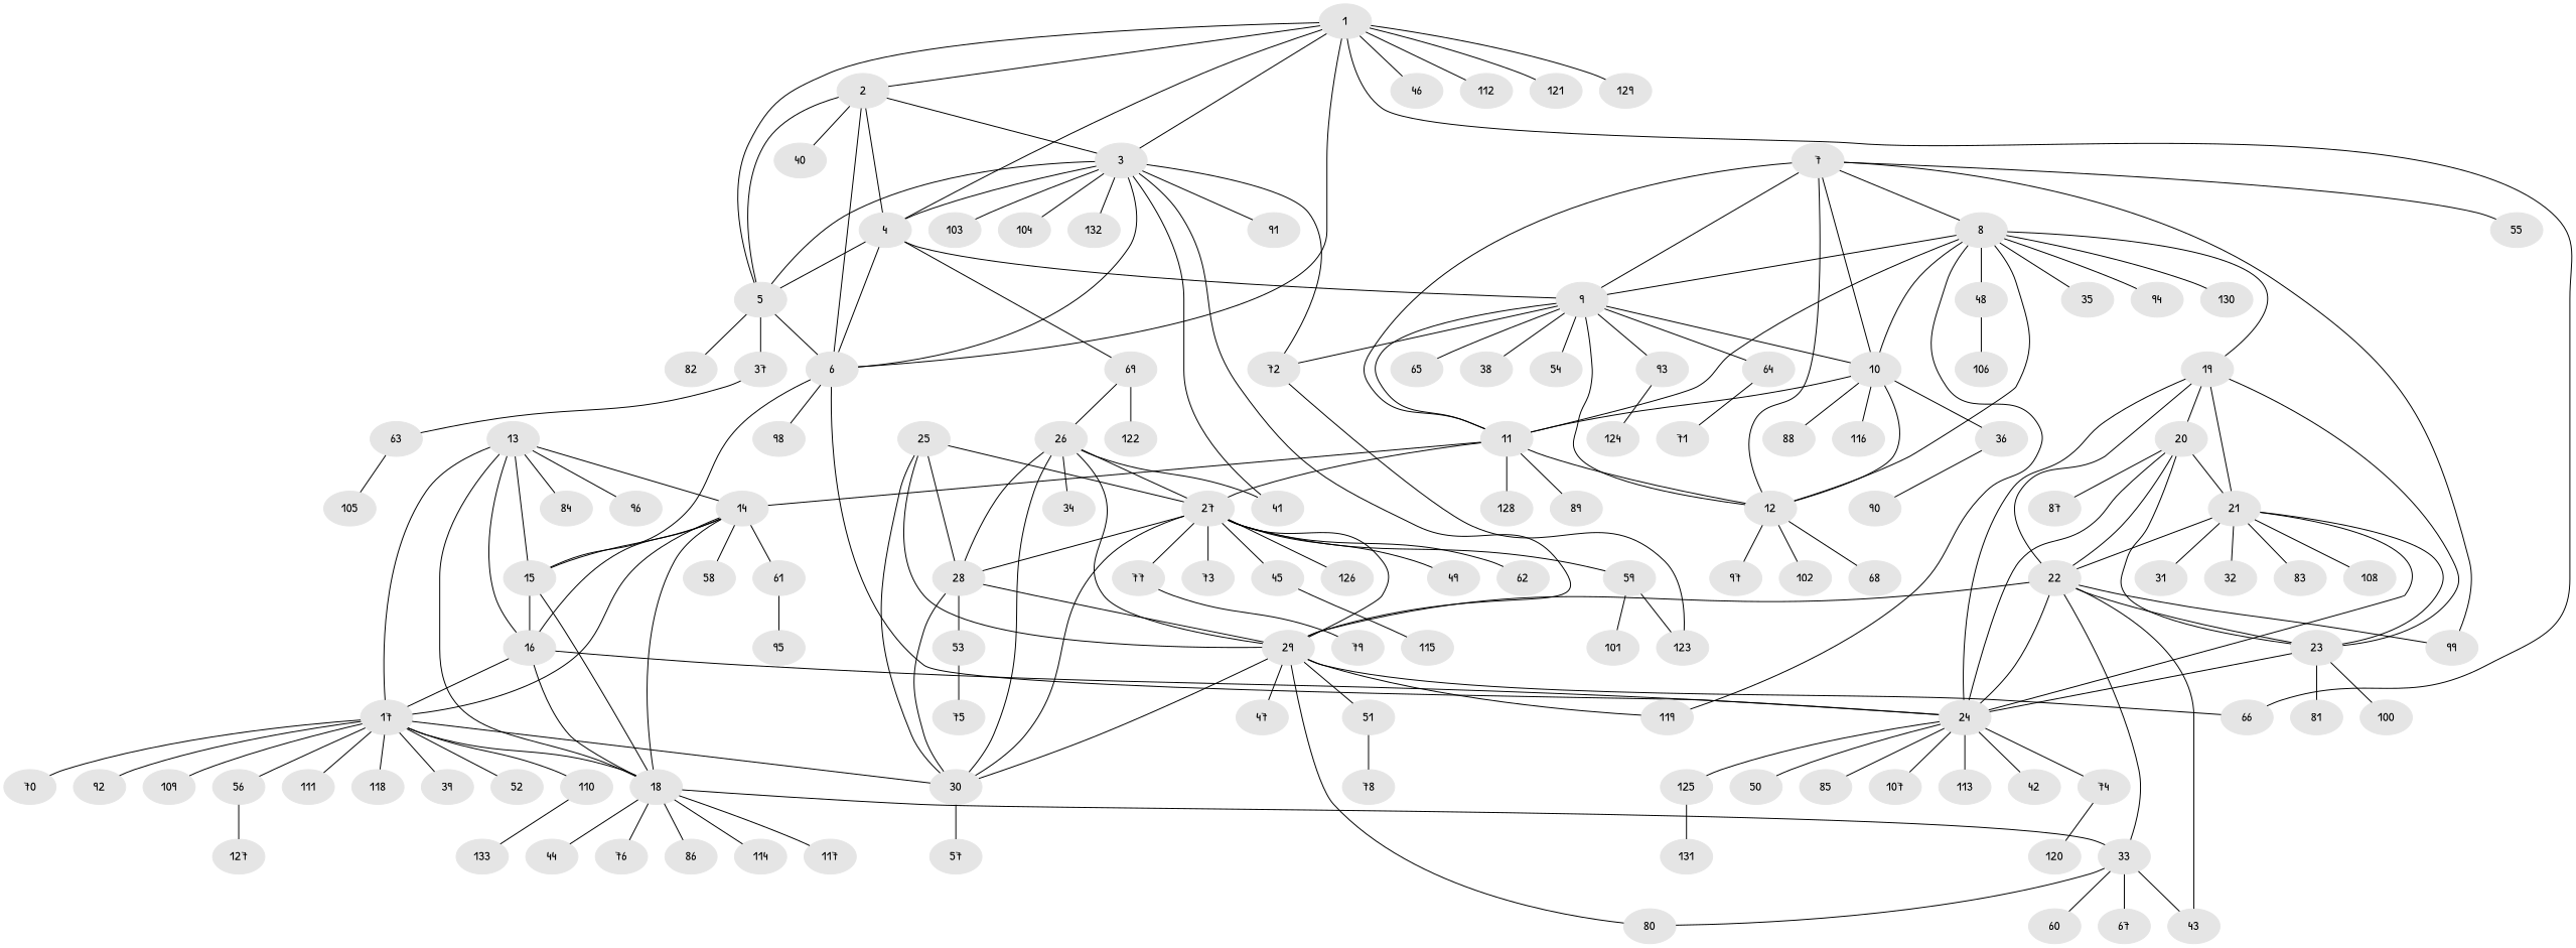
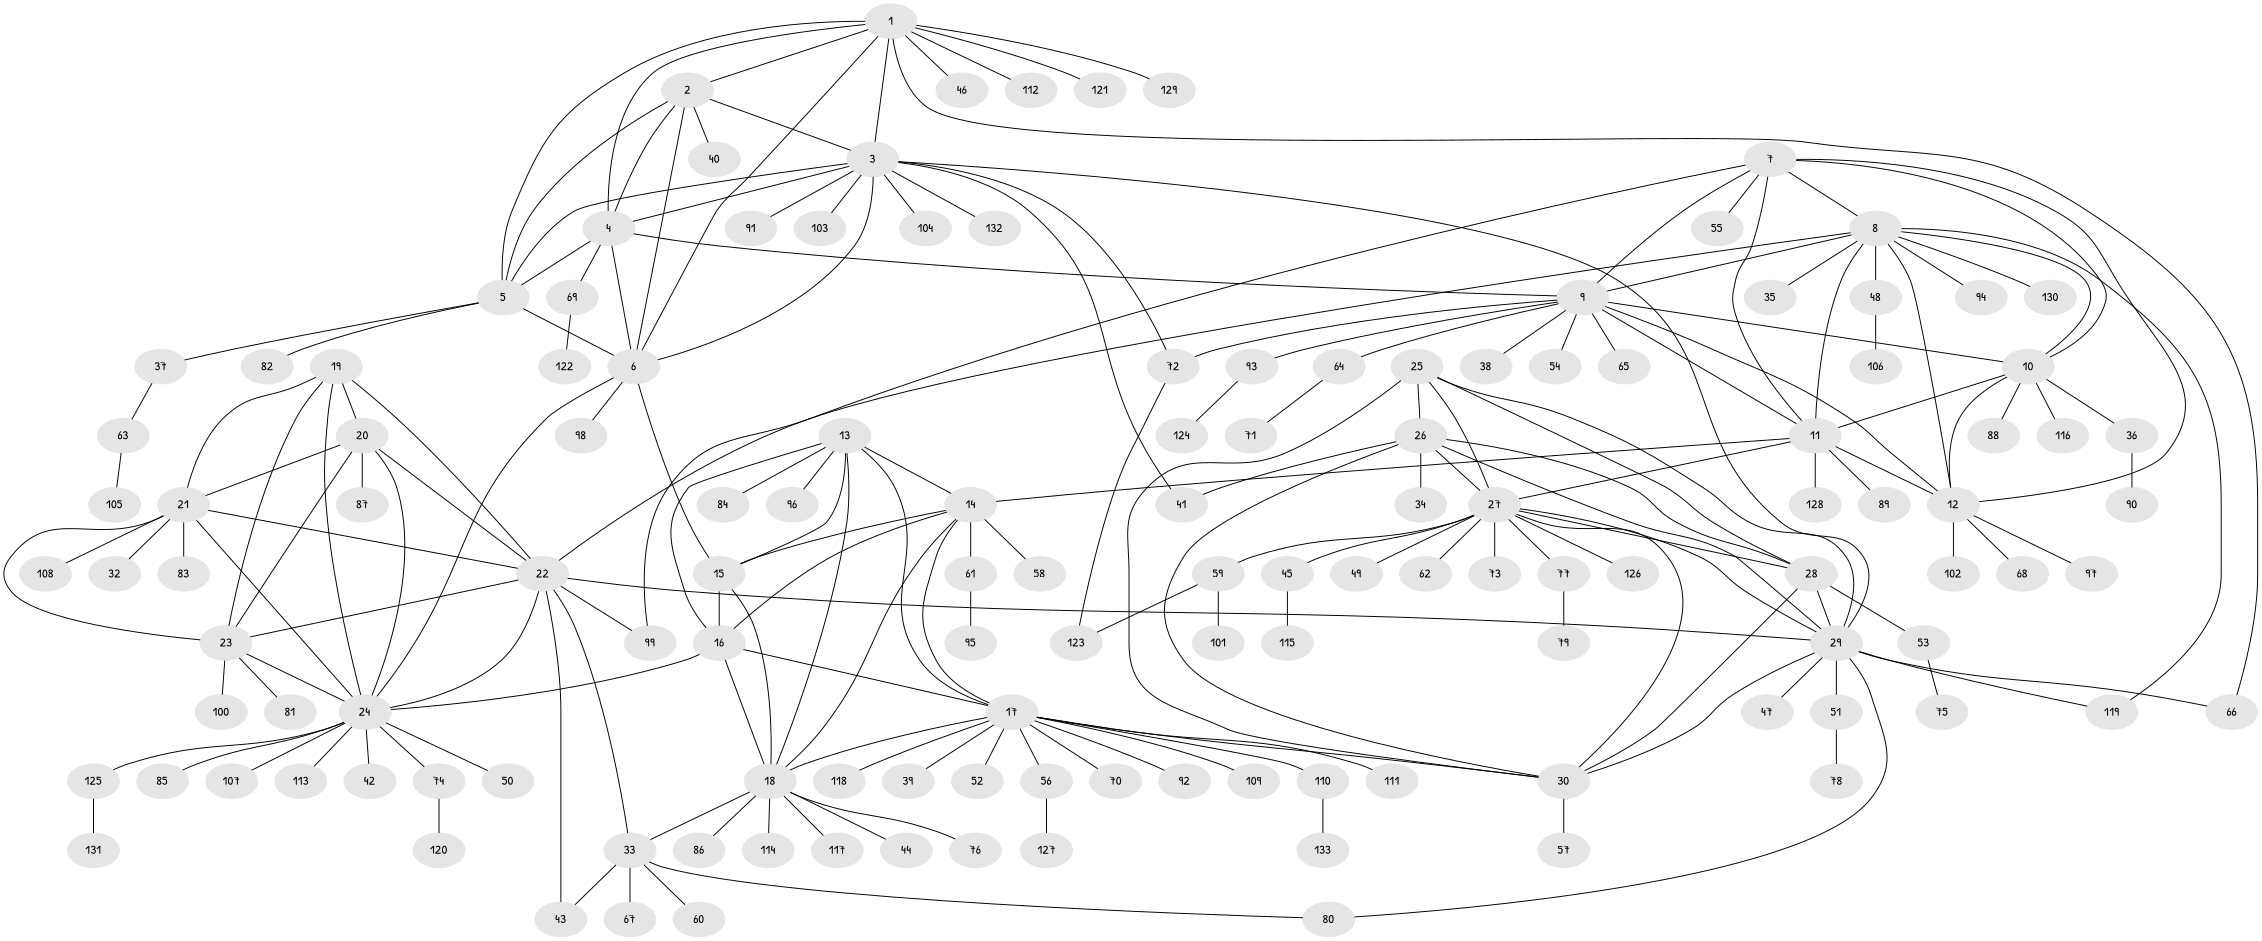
  graph {
    fontname="Patrick Hand"
    node [color=gray90 fontname="Patrick Hand" style=filled]
    edge [fontname="Patrick Hand"]
    1
    2
    3
    4
    5
    6
    46
    66
    112
    121
    129
    40
    29
    41
    72
    91
    103
    104
    132
    9
    69
    37
    82
    15
    24
    98
    119
    30
    47
    51
    80
    123
    10
    11
    12
    38
    54
    64
    65
    93
    122
    63
    16
    18
    42
    50
    74
    85
    107
    113
    125
    7
    8
    55
    99
    19
    35
    48
    94
    130
    36
    88
    116
    14
    27
    89
    128
    68
    97
    102
    20
    21
    22
    23
    106
    71
    124
    90
    17
    58
    61
    28
    45
    49
    59
    62
    73
    77
    126
    13
    84
    96
    39
    52
    56
    70
    92
    109
    110
    111
    118
    33
    44
    76
    86
    114
    117
    95
    57
    127
    133
    43
    60
    67
    87
-   31
    32
    83
    108
    81
    100
    120
    131
    25
    26
    34
    53
    115
    101
    79
    75
    78
    105
    1 -- 2
    1 -- 3
    1 -- 4
    1 -- 5
    1 -- 6
    1 -- 46
    1 -- 66
    1 -- 112
    1 -- 121
    1 -- 129
    2 -- 3
    2 -- 4
    2 -- 5
    2 -- 6
    2 -- 40
    3 -- 4
    3 -- 5
    3 -- 6
    3 -- 29
    3 -- 41
    3 -- 72
    3 -- 91
    3 -- 103
    3 -- 104
    3 -- 132
    4 -- 5
    4 -- 6
    4 -- 9
    4 -- 69
    5 -- 6
    5 -- 37
    5 -- 82
    6 -- 15
    6 -- 24
    6 -- 98
    29 -- 66
    29 -- 119
    29 -- 30
    29 -- 47
    29 -- 51
    29 -- 80
    72 -- 123
    9 -- 72
    9 -- 10
    9 -- 11
    9 -- 12
    9 -- 38
    9 -- 54
    9 -- 64
    9 -- 65
    9 -- 93
    69 -- 122
    37 -- 63
    15 -- 16
    15 -- 18
    24 -- 42
    24 -- 50
    24 -- 74
    24 -- 85
    24 -- 107
    24 -- 113
    24 -- 125
    30 -- 57
    51 -- 78
    10 -- 11
    10 -- 12
    10 -- 36
    10 -- 88
    10 -- 116
    11 -- 12
    11 -- 14
    11 -- 27
    11 -- 89
    11 -- 128
    12 -- 68
    12 -- 97
    12 -- 102
    64 -- 71
    93 -- 124
    63 -- 105
    16 -- 24
    16 -- 18
    16 -- 17
    18 -- 33
    18 -- 44
    18 -- 76
    18 -- 86
    18 -- 114
    18 -- 117
    74 -- 120
    125 -- 131
    7 -- 9
    7 -- 10
    7 -- 11
    7 -- 12
    7 -- 8
    7 -- 55
    7 -- 99
    8 -- 9
    8 -- 119
    8 -- 10
    8 -- 11
    8 -- 12
-   8 -- 19
+   8 -- 22
    8 -- 35
    8 -- 48
    8 -- 94
    8 -- 130
    19 -- 24
    19 -- 20
    19 -- 21
    19 -- 22
    19 -- 23
    48 -- 106
    36 -- 90
    14 -- 15
    14 -- 16
    14 -- 18
    14 -- 17
    14 -- 58
    14 -- 61
    27 -- 29
    27 -- 30
    27 -- 28
    27 -- 45
    27 -- 49
    27 -- 59
    27 -- 62
    27 -- 73
    27 -- 77
    27 -- 126
    20 -- 24
    20 -- 21
    20 -- 22
    20 -- 23
    20 -- 87
    21 -- 24
    21 -- 22
    21 -- 23
-   21 -- 31
    21 -- 32
    21 -- 83
    21 -- 108
    22 -- 29
    22 -- 24
    22 -- 99
    22 -- 23
    22 -- 33
    22 -- 43
    23 -- 24
    23 -- 81
    23 -- 100
    17 -- 30
    17 -- 18
    17 -- 39
    17 -- 52
    17 -- 56
    17 -- 70
    17 -- 92
    17 -- 109
    17 -- 110
    17 -- 111
    17 -- 118
    61 -- 95
    28 -- 29
    28 -- 30
    28 -- 53
    45 -- 115
    59 -- 123
    59 -- 101
    77 -- 79
    13 -- 15
    13 -- 16
    13 -- 18
    13 -- 14
    13 -- 17
    13 -- 84
    13 -- 96
    56 -- 127
    110 -- 133
    33 -- 80
    33 -- 43
    33 -- 60
    33 -- 67
    25 -- 29
    25 -- 30
    25 -- 27
    25 -- 28
-   69 -- 26
+   25 -- 26
    26 -- 29
    26 -- 41
    26 -- 30
    26 -- 27
    26 -- 28
    26 -- 34
    53 -- 75
  }
